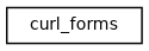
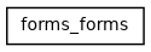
  digraph {
    rankdir=LR
-   n1 [color=black fillcolor=white fontname=Helvetica fontsize=10 height=0.2 label=curl_forms shape=record style=filled width=0.4]
+   n1 [color=black fillcolor=white fontname=Helvetica fontsize=10 height=0.2 label=forms_forms shape=record style=filled width=0.4]
  }
